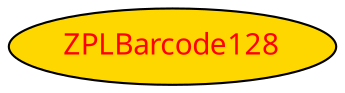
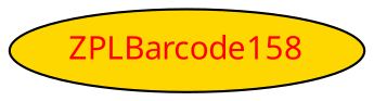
  digraph {
    concentrate=true
    rankdir=LR
    ranksep=2.0
    splines=ortho
    fontname="Noto Sans"
-   ZPLBarcode128 [fontcolor=red style=filled fillcolor=gold fontname="Noto Sans"]
+   ZPLBarcode128 [fontcolor=red style=filled fillcolor=gold fontname="Noto Sans" label=ZPLBarcode158]
  }
